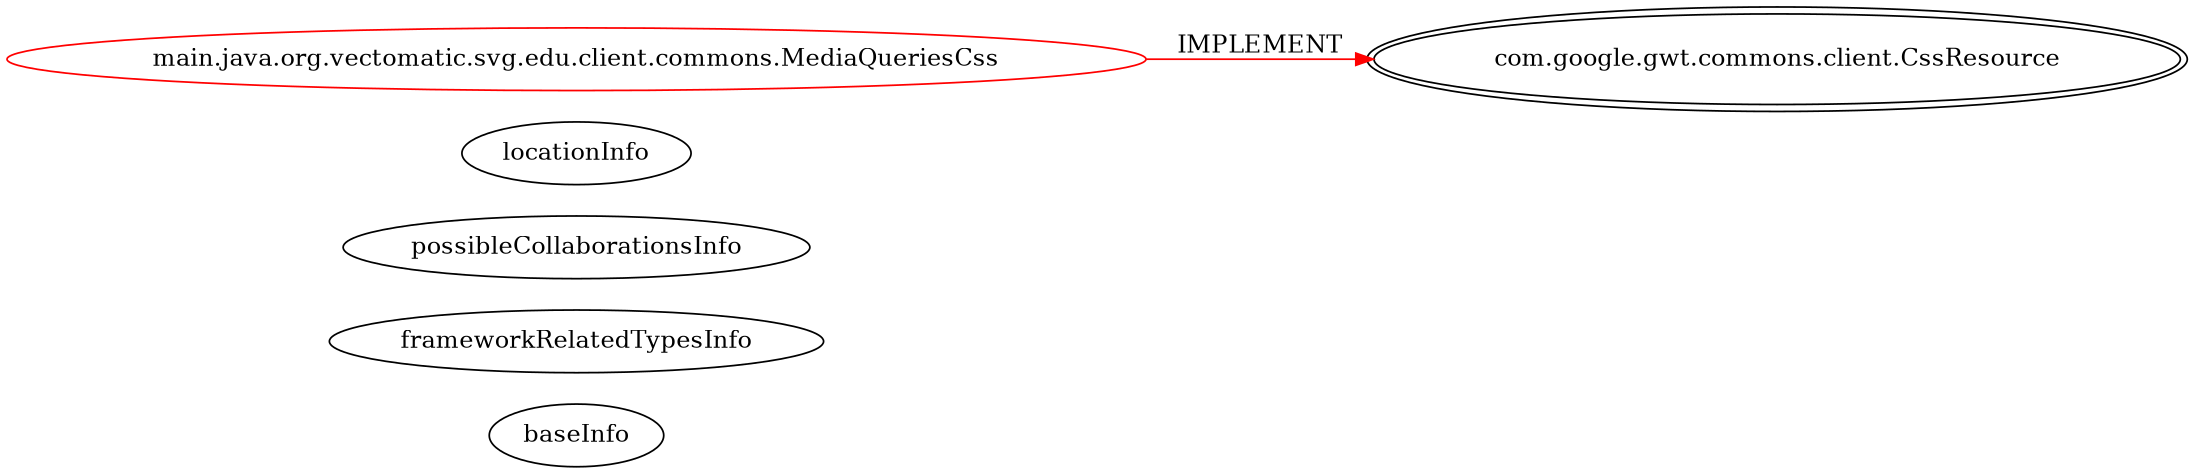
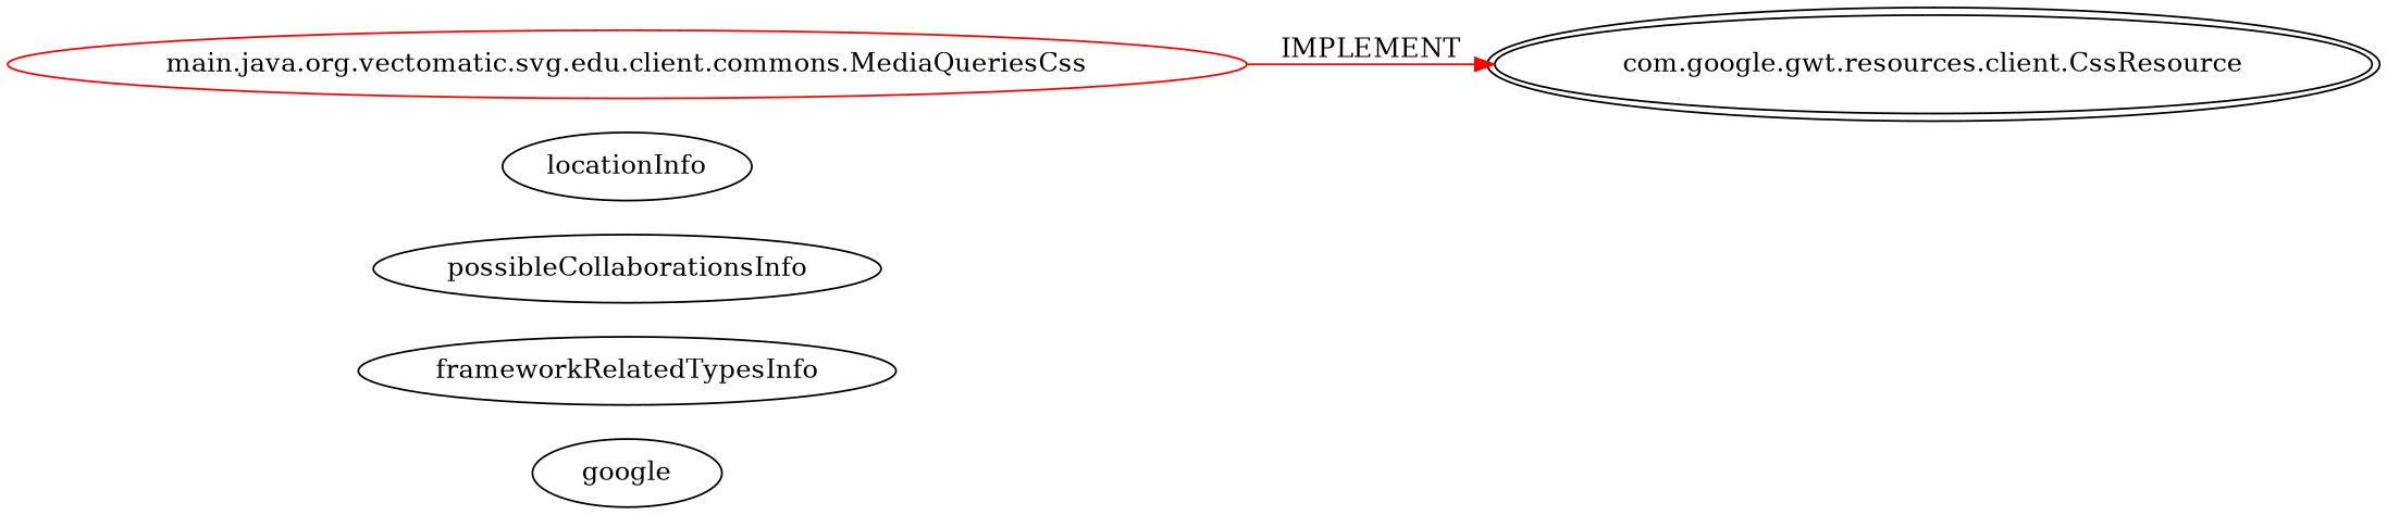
  digraph {
    rankdir=LR
-   baseInfo [category=extension_graph graphId=3481 isAnonymous=false possibleRelation=false]
+   baseInfo [category=extension_graph graphId=3481 isAnonymous=false possibleRelation=false label=google]
    frameworkRelatedTypesInfo [0="com.google.gwt.resources.client.CssResource"]
    possibleCollaborationsInfo
    locationInfo [contextSignature=MediaQueriesCss filePath="/laaglu-lib-gwt-svg-edu-commons/lib-gwt-svg-edu-commons-master/src/main/java/org/vectomatic/svg/edu/client/commons/MediaQueriesCss.java" graphId=3481 projectName="laaglu-lib-gwt-svg-edu-commons"]
    n5 [color=red isFrameworkType=false label="main.java.org.vectomatic.svg.edu.client.commons.MediaQueriesCss" vertexType=ROOT_CLIENT_CLASS_DECLARATION]
-   n6 [isFrameworkType=true label="com.google.gwt.commons.client.CssResource" peripheries=2 vertexType=FRAMEWORK_INTERFACE_TYPE]
+   n6 [isFrameworkType=true label="com.google.gwt.resources.client.CssResource" peripheries=2 vertexType=FRAMEWORK_INTERFACE_TYPE]
    n5 -> n6 [color=red label=IMPLEMENT]
  }
